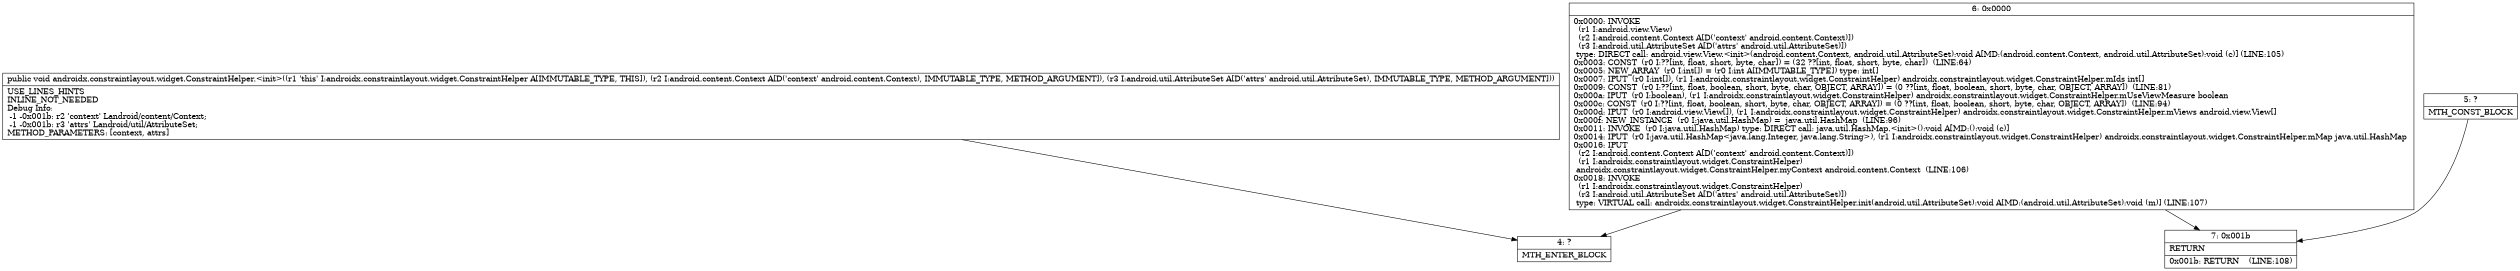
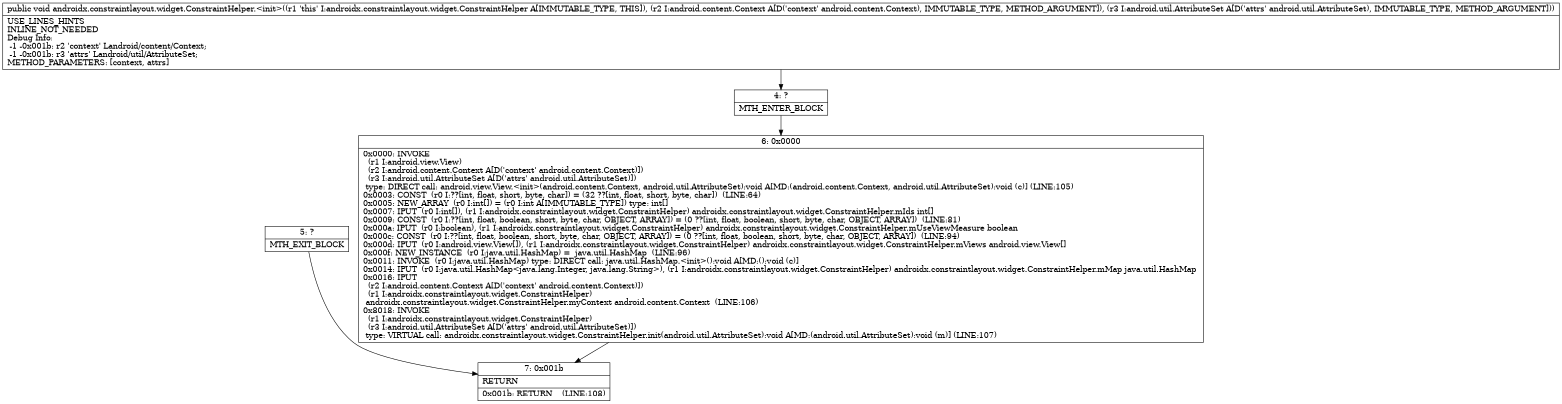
  digraph {
    node [shape=record]
    n1 [label="{4\:\ ?|MTH_ENTER_BLOCK\l}"]
-   n2 [label="{6\:\ 0x0000|0x0000: INVOKE  \l  (r1 I:android.view.View)\l  (r2 I:android.content.Context A[D('context' android.content.Context)])\l  (r3 I:android.util.AttributeSet A[D('attrs' android.util.AttributeSet)])\l type: DIRECT call: android.view.View.\<init\>(android.content.Context, android.util.AttributeSet):void A[MD:(android.content.Context, android.util.AttributeSet):void (c)] (LINE:105)\l0x0003: CONST  (r0 I:??[int, float, short, byte, char]) = (32 ??[int, float, short, byte, char])  (LINE:64)\l0x0005: NEW_ARRAY  (r0 I:int[]) = (r0 I:int A[IMMUTABLE_TYPE]) type: int[] \l0x0007: IPUT  (r0 I:int[]), (r1 I:androidx.constraintlayout.widget.ConstraintHelper) androidx.constraintlayout.widget.ConstraintHelper.mIds int[] \l0x0009: CONST  (r0 I:??[int, float, boolean, short, byte, char, OBJECT, ARRAY]) = (0 ??[int, float, boolean, short, byte, char, OBJECT, ARRAY])  (LINE:81)\l0x000a: IPUT  (r0 I:boolean), (r1 I:androidx.constraintlayout.widget.ConstraintHelper) androidx.constraintlayout.widget.ConstraintHelper.mUseViewMeasure boolean \l0x000c: CONST  (r0 I:??[int, float, boolean, short, byte, char, OBJECT, ARRAY]) = (0 ??[int, float, boolean, short, byte, char, OBJECT, ARRAY])  (LINE:94)\l0x000d: IPUT  (r0 I:android.view.View[]), (r1 I:androidx.constraintlayout.widget.ConstraintHelper) androidx.constraintlayout.widget.ConstraintHelper.mViews android.view.View[] \l0x000f: NEW_INSTANCE  (r0 I:java.util.HashMap) =  java.util.HashMap  (LINE:96)\l0x0011: INVOKE  (r0 I:java.util.HashMap) type: DIRECT call: java.util.HashMap.\<init\>():void A[MD:():void (c)]\l0x0014: IPUT  (r0 I:java.util.HashMap\<java.lang.Integer, java.lang.String\>), (r1 I:androidx.constraintlayout.widget.ConstraintHelper) androidx.constraintlayout.widget.ConstraintHelper.mMap java.util.HashMap \l0x0016: IPUT  \l  (r2 I:android.content.Context A[D('context' android.content.Context)])\l  (r1 I:androidx.constraintlayout.widget.ConstraintHelper)\l androidx.constraintlayout.widget.ConstraintHelper.myContext android.content.Context  (LINE:106)\l0x0018: INVOKE  \l  (r1 I:androidx.constraintlayout.widget.ConstraintHelper)\l  (r3 I:android.util.AttributeSet A[D('attrs' android.util.AttributeSet)])\l type: VIRTUAL call: androidx.constraintlayout.widget.ConstraintHelper.init(android.util.AttributeSet):void A[MD:(android.util.AttributeSet):void (m)] (LINE:107)\l}"]
+   n2 [label="{6\:\ 0x0000|0x0000: INVOKE  \l  (r1 I:android.view.View)\l  (r2 I:android.content.Context A[D('context' android.content.Context)])\l  (r3 I:android.util.AttributeSet A[D('attrs' android.util.AttributeSet)])\l type: DIRECT call: android.view.View.\<init\>(android.content.Context, android.util.AttributeSet):void A[MD:(android.content.Context, android.util.AttributeSet):void (c)] (LINE:105)\l0x0003: CONST  (r0 I:??[int, float, short, byte, char]) = (32 ??[int, float, short, byte, char])  (LINE:64)\l0x0005: NEW_ARRAY  (r0 I:int[]) = (r0 I:int A[IMMUTABLE_TYPE]) type: int[] \l0x0007: IPUT  (r0 I:int[]), (r1 I:androidx.constraintlayout.widget.ConstraintHelper) androidx.constraintlayout.widget.ConstraintHelper.mIds int[] \l0x0009: CONST  (r0 I:??[int, float, boolean, short, byte, char, OBJECT, ARRAY]) = (0 ??[int, float, boolean, short, byte, char, OBJECT, ARRAY])  (LINE:81)\l0x000a: IPUT  (r0 I:boolean), (r1 I:androidx.constraintlayout.widget.ConstraintHelper) androidx.constraintlayout.widget.ConstraintHelper.mUseViewMeasure boolean \l0x000c: CONST  (r0 I:??[int, float, boolean, short, byte, char, OBJECT, ARRAY]) = (0 ??[int, float, boolean, short, byte, char, OBJECT, ARRAY])  (LINE:94)\l0x000d: IPUT  (r0 I:android.view.View[]), (r1 I:androidx.constraintlayout.widget.ConstraintHelper) androidx.constraintlayout.widget.ConstraintHelper.mViews android.view.View[] \l0x000f: NEW_INSTANCE  (r0 I:java.util.HashMap) =  java.util.HashMap  (LINE:96)\l0x0011: INVOKE  (r0 I:java.util.HashMap) type: DIRECT call: java.util.HashMap.\<init\>():void A[MD:():void (c)]\l0x0014: IPUT  (r0 I:java.util.HashMap\<java.lang.Integer, java.lang.String\>), (r1 I:androidx.constraintlayout.widget.ConstraintHelper) androidx.constraintlayout.widget.ConstraintHelper.mMap java.util.HashMap \l0x0016: IPUT  \l  (r2 I:android.content.Context A[D('context' android.content.Context)])\l  (r1 I:androidx.constraintlayout.widget.ConstraintHelper)\l androidx.constraintlayout.widget.ConstraintHelper.myContext android.content.Context  (LINE:106)\l0x8018: INVOKE  \l  (r1 I:androidx.constraintlayout.widget.ConstraintHelper)\l  (r3 I:android.util.AttributeSet A[D('attrs' android.util.AttributeSet)])\l type: VIRTUAL call: androidx.constraintlayout.widget.ConstraintHelper.init(android.util.AttributeSet):void A[MD:(android.util.AttributeSet):void (m)] (LINE:107)\l}"]
    n3 [label="{7\:\ 0x001b|RETURN\l|0x001b: RETURN    (LINE:108)\l}"]
-   n4 [label="{5\:\ ?|MTH_CONST_BLOCK\l}"]
+   n4 [label="{5\:\ ?|MTH_EXIT_BLOCK\l}"]
    n5 [label="{public void androidx.constraintlayout.widget.ConstraintHelper.\<init\>((r1 'this' I:androidx.constraintlayout.widget.ConstraintHelper A[IMMUTABLE_TYPE, THIS]), (r2 I:android.content.Context A[D('context' android.content.Context), IMMUTABLE_TYPE, METHOD_ARGUMENT]), (r3 I:android.util.AttributeSet A[D('attrs' android.util.AttributeSet), IMMUTABLE_TYPE, METHOD_ARGUMENT]))  | USE_LINES_HINTS\lINLINE_NOT_NEEDED\lDebug Info:\l  \-1 \-0x001b: r2 'context' Landroid\/content\/Context;\l  \-1 \-0x001b: r3 'attrs' Landroid\/util\/AttributeSet;\lMETHOD_PARAMETERS: [context, attrs]\l}"]
-   n2 -> n1
+   n1 -> n2
    n2 -> n3
    n4 -> n3
    n5 -> n1
  }
